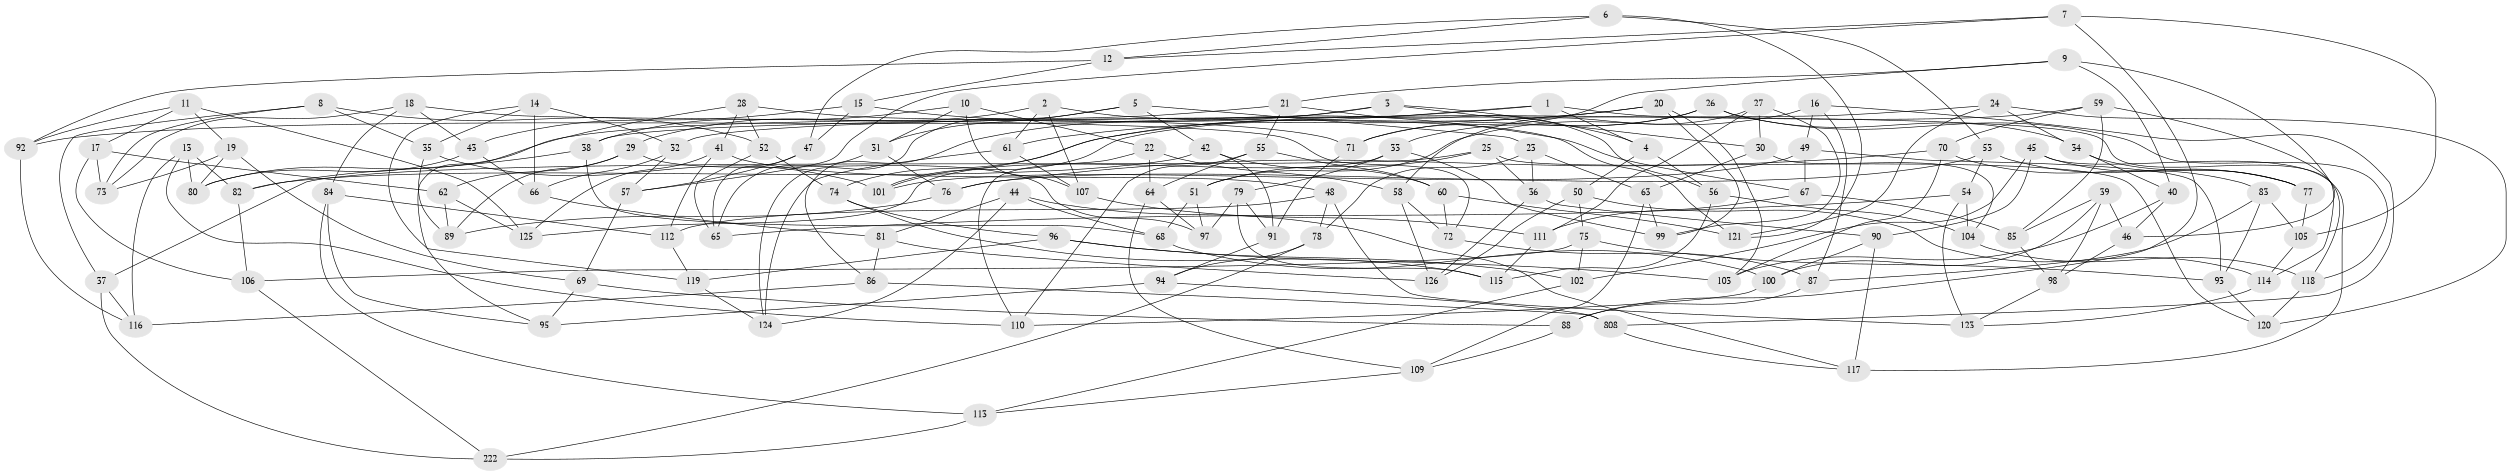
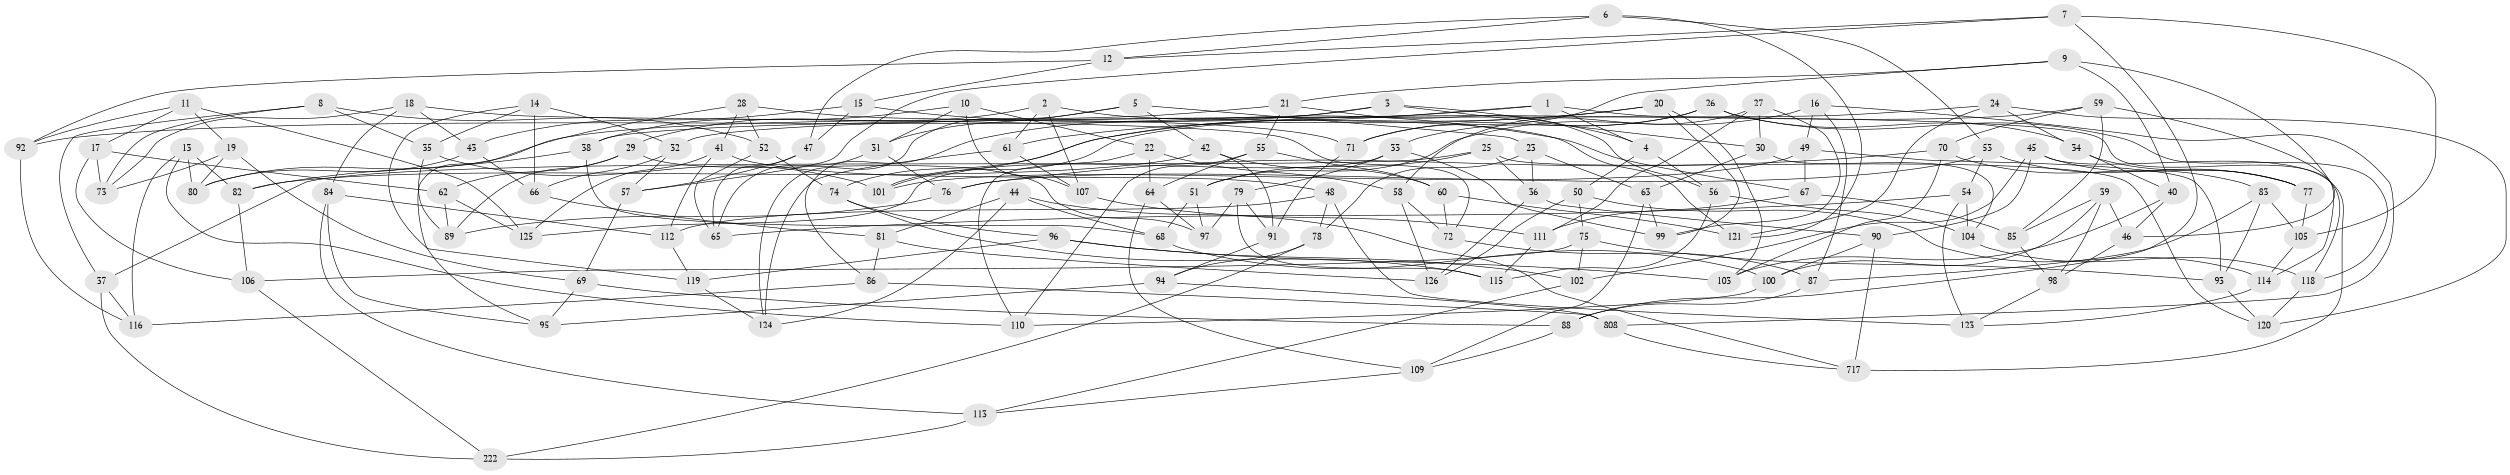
  graph {
    fontname="PT Serif"
    node [color=gray90 fontname="PT Serif" style=filled]
    edge [fontname="PT Serif"]
    1
    4
    38
    101
    118
    50
    56
    82
    68
    120
    2
    29
    61
    107
    121
    62
    89
    97
    124
    111
    3
    30
    86
    92
    63
    104
    116
    n28 [label=808]
    126
    75
    114
    115
    5
    23
    31
    42
    36
    78
    65
    76
    60
    91
    6
    12
    47
    53
    15
    57
    77
    54
    7
    88
    105
    69
    109
    8
    35
    37
    52
    73
    n61 [label=222]
    74
    9
    21
    40
    46
    71
    80
    55
    103
    98
    10
    22
    110
    58
    64
    11
    17
    19
    125
    106
    43
    67
    13
    14
    32
    66
    119
    81
    85
    16
    49
    51
    87
    93
-   117
+   117 [label=717]
    18
    72
    84
    95
    112
    113
    20
    99
    96
    90
    94
    24
    34
    25
    26
    33
    79
    27
    28
    41
    48
    100
    39
    123
    44
    45
    102
    59
    70
    83
    1 -- 4
    1 -- 38
    1 -- 101
    1 -- 118
    4 -- 50
    4 -- 56
    38 -- 82
    38 -- 68
    118 -- 120
    50 -- 126
    50 -- 75
    50 -- 114
    56 -- 104
    56 -- 115
    82 -- 106
    68 -- 100
    2 -- 29
    2 -- 61
    2 -- 107
    2 -- 121
    29 -- 62
    29 -- 89
    29 -- 97
    61 -- 107
    61 -- 124
    107 -- 111
    62 -- 89
    62 -- 125
    111 -- 115
    3 -- 4
    3 -- 30
    3 -- 86
    3 -- 92
    30 -- 63
    30 -- 104
    86 -- 116
    86 -- n28
    92 -- 116
    63 -- 109
    63 -- 99
    104 -- 118
    n28 -- 117
    75 -- 106
    75 -- 93
    75 -- 102
    114 -- 123
    5 -- 124
    5 -- 23
    5 -- 31
    5 -- 42
    23 -- 63
    23 -- 36
    23 -- 78
    31 -- 65
    31 -- 76
    42 -- 82
    42 -- 60
    42 -- 91
    36 -- 126
    36 -- 90
    78 -- n61
    78 -- 94
    76 -- 89
    60 -- 121
    60 -- 72
    91 -- 94
    6 -- 121
    6 -- 12
    6 -- 47
    6 -- 53
    12 -- 92
    12 -- 15
    47 -- 65
    47 -- 57
    53 -- 76
    53 -- 77
    53 -- 54
    15 -- 47
    15 -- 43
    15 -- 67
    57 -- 69
    77 -- 105
    54 -- 104
    54 -- 65
    54 -- 123
    7 -- 12
    7 -- 57
    7 -- 88
    7 -- 105
    88 -- 109
    105 -- 114
    69 -- 88
    69 -- 95
    109 -- 113
    8 -- 35
    8 -- 37
    8 -- 52
    8 -- 73
    35 -- 101
    35 -- 89
    37 -- 116
    37 -- n61
    52 -- 65
    52 -- 74
    74 -- 115
    74 -- 96
    9 -- 21
    9 -- 40
    9 -- 46
    9 -- 71
    21 -- 56
    21 -- 80
    21 -- 55
    40 -- 46
    40 -- 103
    46 -- 98
    71 -- 91
    55 -- 60
    55 -- 110
    55 -- 64
    98 -- 123
    10 -- 38
    10 -- 107
    10 -- 31
    10 -- 22
    22 -- 110
    22 -- 58
    22 -- 64
    58 -- 126
    58 -- 72
    64 -- 97
    64 -- 109
    11 -- 92
    11 -- 17
    11 -- 19
    11 -- 125
    17 -- 62
    17 -- 73
    17 -- 106
    19 -- 69
    19 -- 73
    19 -- 80
    106 -- n61
    43 -- 80
    43 -- 66
    67 -- 111
    67 -- 85
    13 -- 82
    13 -- 116
    13 -- 80
    13 -- 110
    14 -- 35
    14 -- 32
    14 -- 66
    14 -- 119
    32 -- 57
    32 -- 66
    66 -- 81
    119 -- 124
    81 -- 86
    81 -- 126
    85 -- 98
    16 -- n28
    16 -- 49
    16 -- 51
    16 -- 87
    49 -- 101
    49 -- 67
    49 -- 93
    51 -- 68
    51 -- 97
    87 -- 88
    93 -- 120
    18 -- 73
    18 -- 43
    18 -- 72
    18 -- 84
    72 -- 87
    84 -- 95
    84 -- 112
    84 -- 113
    112 -- 119
    113 -- n61
    20 -- 61
    20 -- 74
    20 -- 103
    20 -- 99
    96 -- 103
    96 -- 119
    96 -- 102
    90 -- 117
    90 -- 100
    94 -- n28
    94 -- 95
    24 -- 120
    24 -- 121
    24 -- 32
    24 -- 34
    34 -- 77
    34 -- 40
    25 -- 120
    25 -- 36
    25 -- 37
    25 -- 51
    26 -- 118
    26 -- 71
    26 -- 34
    26 -- 33
    33 -- 125
    33 -- 99
    33 -- 79
    79 -- 97
    79 -- 115
    79 -- 91
    27 -- 111
    27 -- 30
    27 -- 58
    27 -- 99
    28 -- 52
    28 -- 71
    28 -- 95
    28 -- 41
    41 -- 125
    41 -- 112
    41 -- 48
    48 -- 78
    48 -- 112
    48 -- 123
    100 -- 110
    39 -- 46
    39 -- 98
    39 -- 85
    39 -- 100
    44 -- 68
    44 -- 124
    44 -- 81
    44 -- 117
    45 -- 77
    45 -- 117
    45 -- 90
    45 -- 102
    102 -- 113
    59 -- 101
    59 -- 114
    59 -- 85
    59 -- 70
    70 -- 76
    70 -- 103
    70 -- 83
    83 -- 105
    83 -- 87
    83 -- 93
  }
